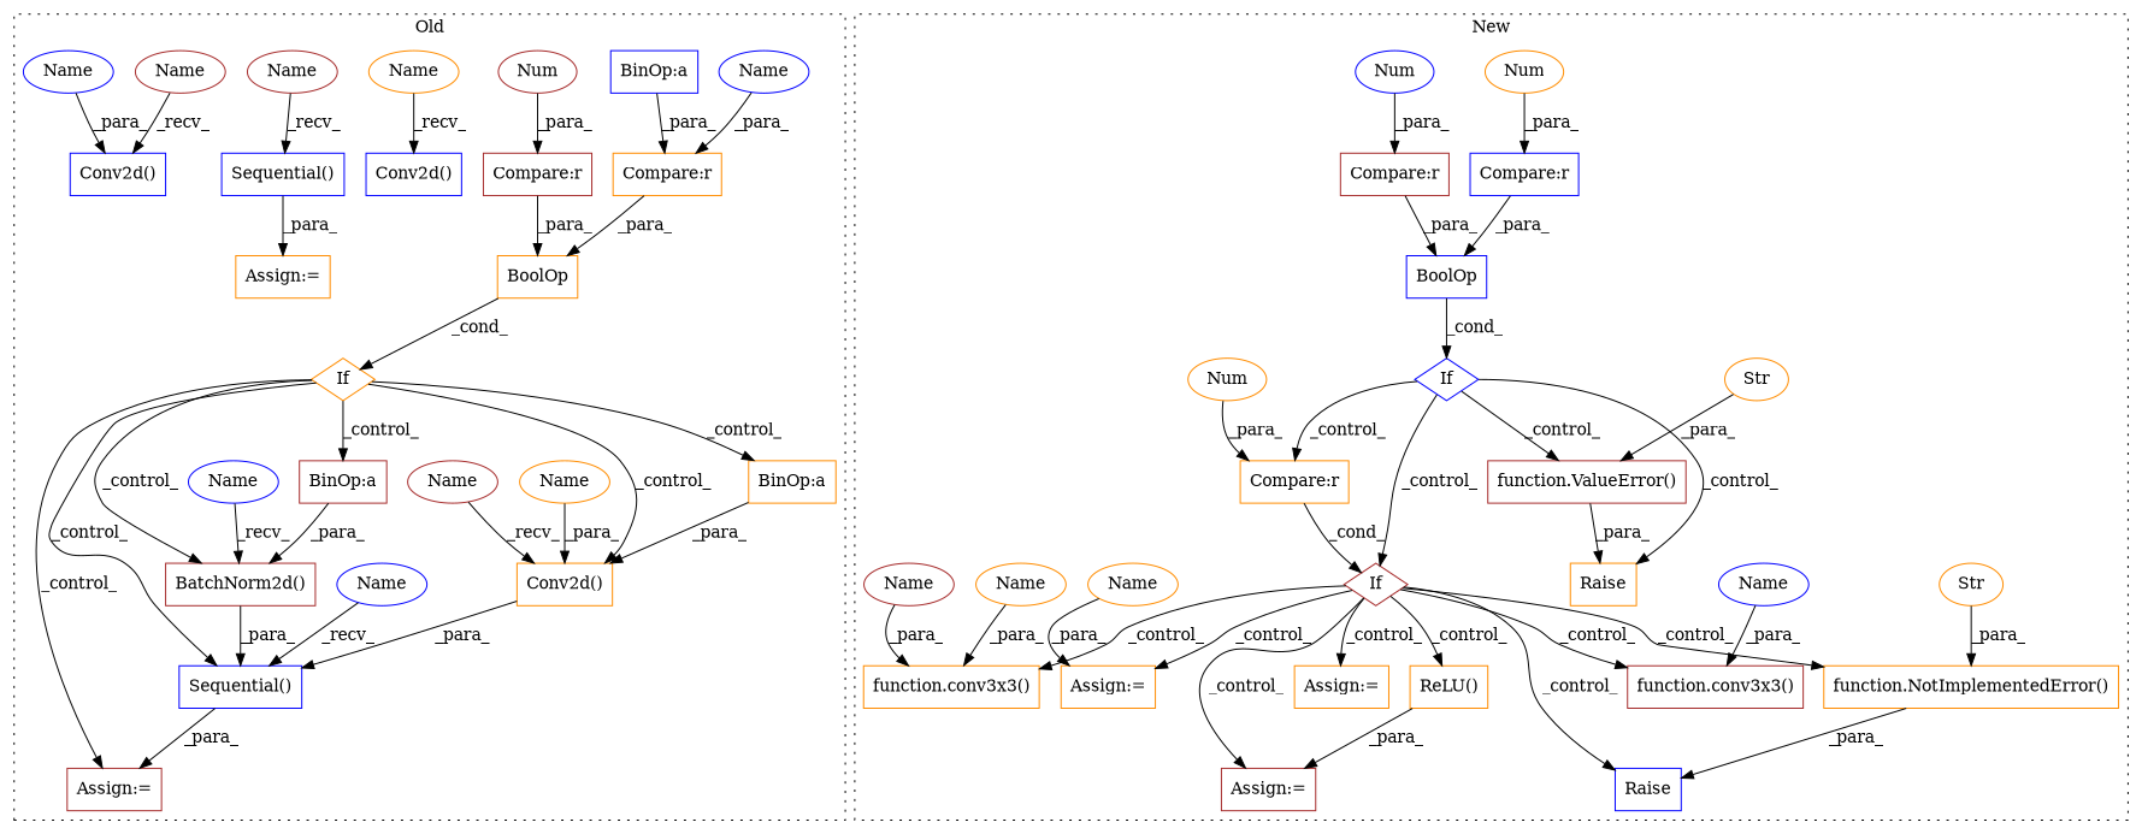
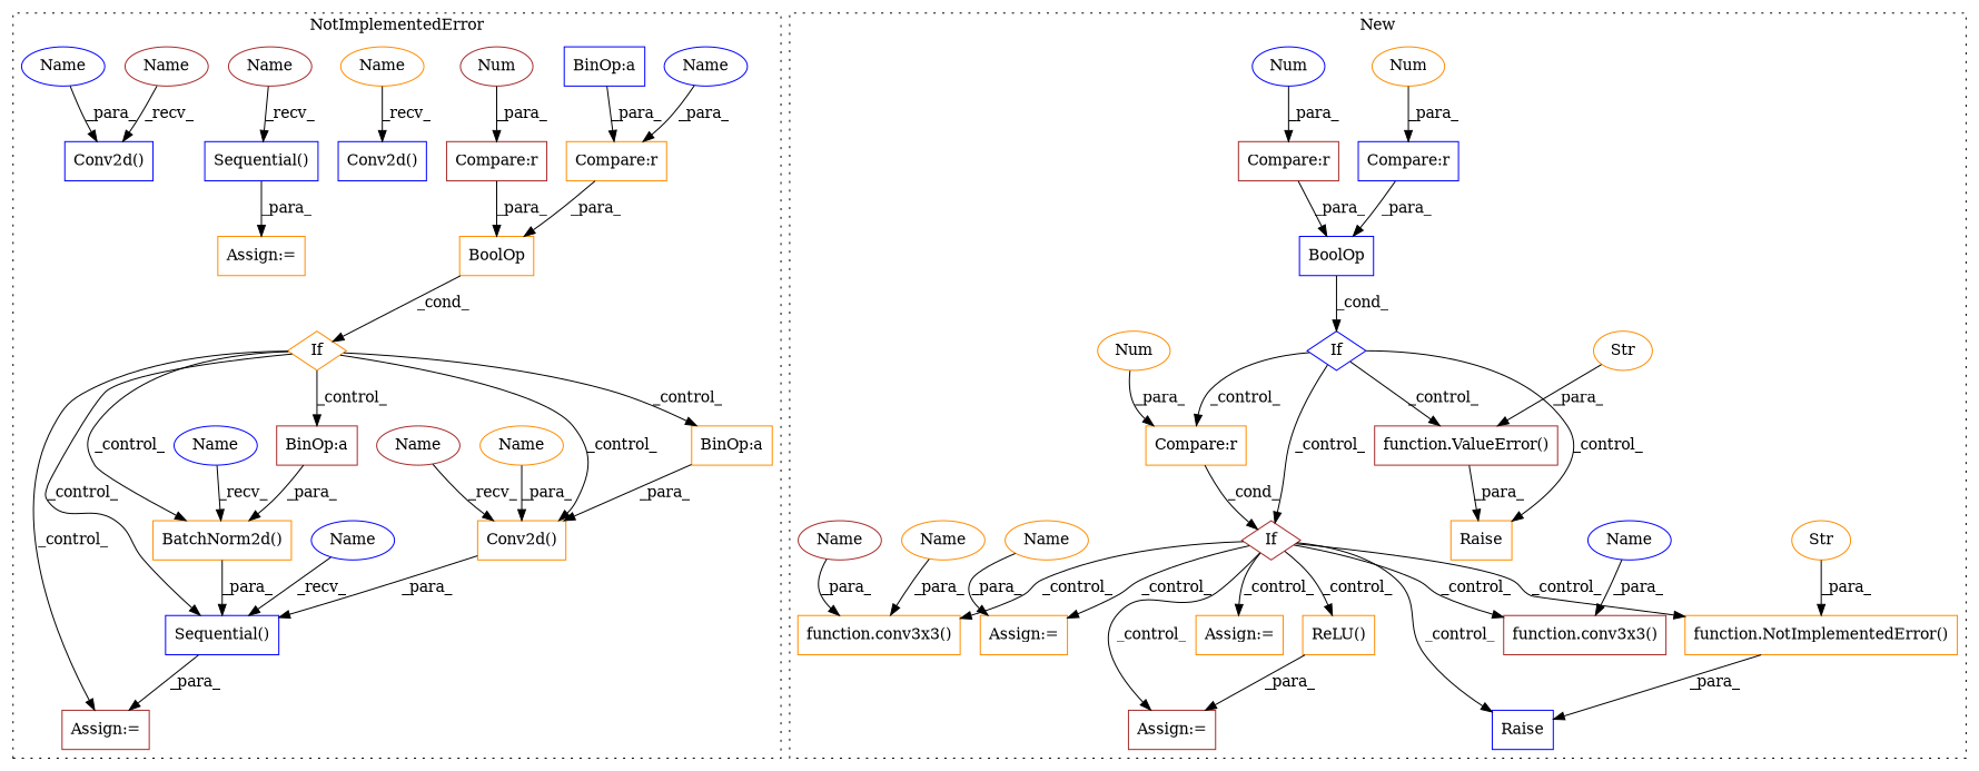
  digraph {
    node [a=87 color=darkorange l=2 s=581 shape=box]
    n1 [a=75 color=blue l=15 label="Sequential()"]
    n2 [a=75 l="10,43" label="Conv2d()" s="720,762"]
    n3 [a=75 color=blue l="10,54" label="Conv2d()" s="236,282"]
    n4 [a=68 color=brown l=3 label="Assign:=" s=686]
    n5 [a=75 color=blue l="10,49" label="Conv2d()" s="419,462"]
    n6 [a=96 l="3,14" label=If s="605,657" shape=diamond]
    n7 [a=75 color=blue l="31,14" label="Sequential()" s="689,860"]
    n8 [a=82 l=1 label="BinOp:a" s=755]
    n9 [a=82 color=blue l=1 label="BinOp:a" s=650]
    n10 [a=82 color=brown l=1 label="BinOp:a" s=852]
    n11 [a=40 l=34 label="Compare:r" s=623]
    n12 [a=40 color=brown l=11 label="Compare:r" s=608]
    n13 [a=72 l=49 label=BoolOp s=608]
-   n14 [a=75 color=brown l="15,1" label="BatchNorm2d()" s="823,859"]
+   n14 [a=75 l="15,1" label="BatchNorm2d()" s="823,859"]
    n15 [a=76 color=brown l=1 label=Num s=618 shape=ellipse]
    n16 [a=68 l=3 label="Assign:=" s=578]
    n17 [color=blue label=Name s=689 shape=ellipse]
    n18 [color=brown label=Name s=236 shape=ellipse]
    n19 [color=brown label=Name s=720 shape=ellipse]
    n20 [label=Name s=419 shape=ellipse]
    n21 [color=blue label=Name s=823 shape=ellipse]
    n22 [color=brown label=Name shape=ellipse]
    n23 [color=blue l=9 label=Name s=623 shape=ellipse]
    n24 [l=9 label=Name s=730 shape=ellipse]
    n25 [color=blue l=9 label=Name s=246 shape=ellipse]
    n26 [a=75 l="8,1" label="function.conv3x3()" s="1253,1291"]
    n27 [a=68 l=3 label="Assign:=" s=1524]
    n28 [a=96 color=brown l="3,14" label=If s="975,990" shape=diamond]
    n29 [a=75 l="20,1" label="function.NotImplementedError()" s="1010,1072"]
    n30 [a=96 color=blue l="3,14" label=If s="847,881" shape=diamond]
    n31 [a=66 l=42 label=Str s=1030 shape=ellipse]
    n32 [a=72 color=blue l=31 label=BoolOp s=850]
    n33 [a=75 color=brown l="8,1" label="function.conv3x3()" s="1400,1428"]
    n34 [a=40 l=12 label="Compare:r" s=978]
    n35 [a=76 l=1 label=Num s=989 shape=ellipse]
    n36 [a=40 color=blue l=16 label="Compare:r" s=865]
    n37 [a=76 label=Num s=879 shape=ellipse]
    n38 [a=40 color=brown l=11 label="Compare:r" s=850]
    n39 [a=76 color=blue l=1 label=Num s=860 shape=ellipse]
    n40 [a=91 color=blue l=6 label=Raise s=1004]
    n41 [a=75 l=21 label="ReLU()" s=1357]
    n42 [a=91 l=6 label=Raise s=895]
    n43 [a=75 color=brown l="11,1" label="function.ValueError()" s="901,965"]
    n44 [a=66 l=53 label=Str s=912 shape=ellipse]
    n45 [a=68 color=brown l=3 label="Assign:=" s=1354]
    n46 [a=68 l=3 label="Assign:=" s=1491]
    n47 [l=12 label=Name s=1271 shape=ellipse]
    n48 [color=blue l=12 label=Name s=1408 shape=ellipse]
    n49 [color=brown l=6 label=Name s=1285 shape=ellipse]
    n50 [l=6 label=Name s=1527 shape=ellipse]
    subgraph cluster_1 {
-     label=Old
+     label=NotImplementedError
      style=dotted
      n1
      n2
      n3
      n4
      n5
      n6
      n7
      n8
      n9
      n10
      n11
      n12
      n13
      n14
      n15
      n16
      n17
      n18
      n19
      n20
      n21
      n22
      n23
      n24
      n25
    }
    subgraph cluster_2 {
      label=New
      style=dotted
      n26
      n27
      n28
      n29
      n30
      n31
      n32
      n33
      n34
      n35
      n36
      n37
      n38
      n39
      n40
      n41
      n42
      n43
      n44
      n45
      n46
      n47
      n48
      n49
      n50
    }
    n1 -> n16 [label=_para_]
    n2 -> n7 [label=_para_]
    n6 -> n2 [label=_control_]
    n6 -> n4 [label=_control_]
    n6 -> n7 [label=_control_]
    n6 -> n8 [label=_control_]
    n6 -> n10 [label=_control_]
    n6 -> n14 [label=_control_]
    n7 -> n4 [label=_para_]
    n8 -> n2 [label=_para_]
    n9 -> n11 [label=_para_]
    n10 -> n14 [label=_para_]
    n11 -> n13 [label=_para_]
    n12 -> n13 [label=_para_]
    n13 -> n6 [label=_cond_]
    n14 -> n7 [label=_para_]
    n15 -> n12 [label=_para_]
    n17 -> n7 [label=_recv_]
    n18 -> n3 [label=_recv_]
    n19 -> n2 [label=_recv_]
    n20 -> n5 [label=_recv_]
    n21 -> n14 [label=_recv_]
    n22 -> n1 [label=_recv_]
    n23 -> n11 [label=_para_]
    n24 -> n2 [label=_para_]
    n25 -> n3 [label=_para_]
    n28 -> n26 [label=_control_]
    n28 -> n27 [label=_control_]
    n28 -> n29 [label=_control_]
    n28 -> n33 [label=_control_]
    n28 -> n40 [label=_control_]
    n28 -> n41 [label=_control_]
    n28 -> n45 [label=_control_]
    n28 -> n46 [label=_control_]
    n29 -> n40 [label=_para_]
    n30 -> n28 [label=_control_]
    n30 -> n34 [label=_control_]
    n30 -> n42 [label=_control_]
    n30 -> n43 [label=_control_]
    n31 -> n29 [label=_para_]
    n32 -> n30 [label=_cond_]
    n34 -> n28 [label=_cond_]
    n35 -> n34 [label=_para_]
    n36 -> n32 [label=_para_]
    n37 -> n36 [label=_para_]
    n38 -> n32 [label=_para_]
    n39 -> n38 [label=_para_]
    n41 -> n45 [label=_para_]
    n43 -> n42 [label=_para_]
    n44 -> n43 [label=_para_]
    n47 -> n26 [label=_para_]
    n48 -> n33 [label=_para_]
    n49 -> n26 [label=_para_]
    n50 -> n27 [label=_para_]
  }
